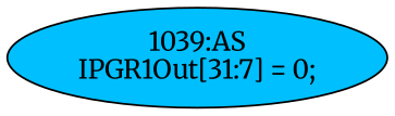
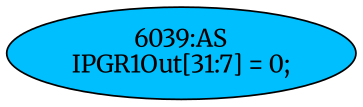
  strict digraph {
    rankdir=LR
    fontname=Merriweather
-   n1 [ast="<pyverilog.vparser.ast.Assign object at 0x7fbdee0462d0>" def_var="['IPGR1Out']" fillcolor=deepskyblue label="1039:AS\nIPGR1Out[31:7] = 0;" statements="[]" style=filled typ=Assign use_var="[]" fontname=Merriweather]
+   n1 [ast="<pyverilog.vparser.ast.Assign object at 0x7fbdee0462d0>" def_var="['IPGR1Out']" fillcolor=deepskyblue label="6039:AS\nIPGR1Out[31:7] = 0;" statements="[]" style=filled typ=Assign use_var="[]" fontname=Merriweather]
  }
